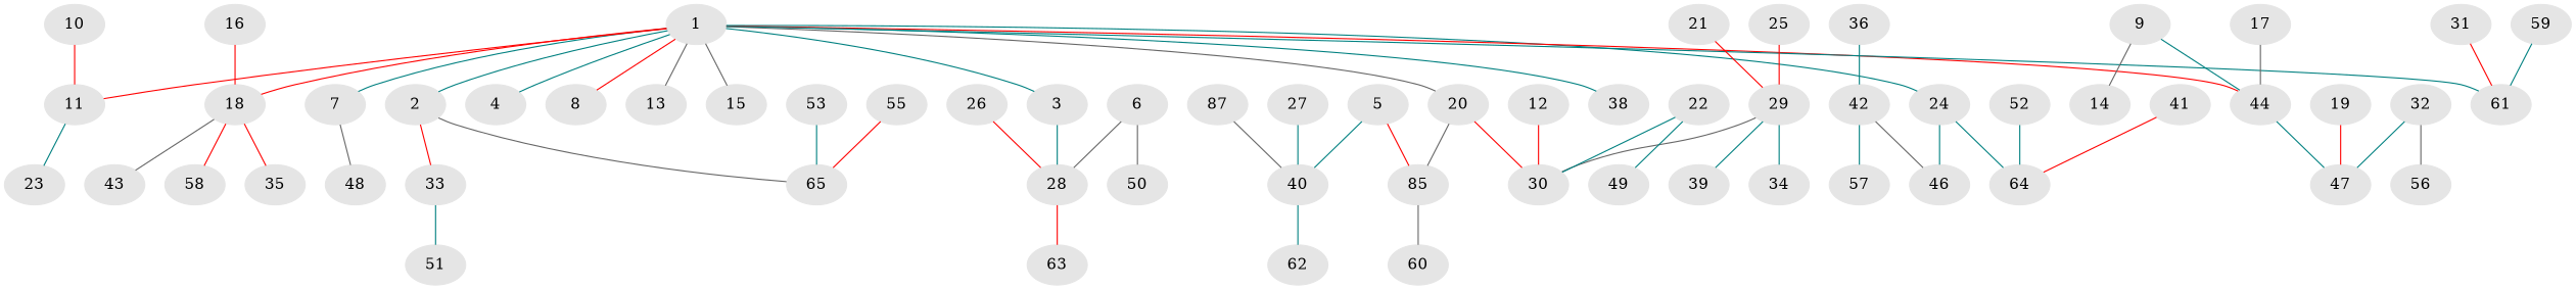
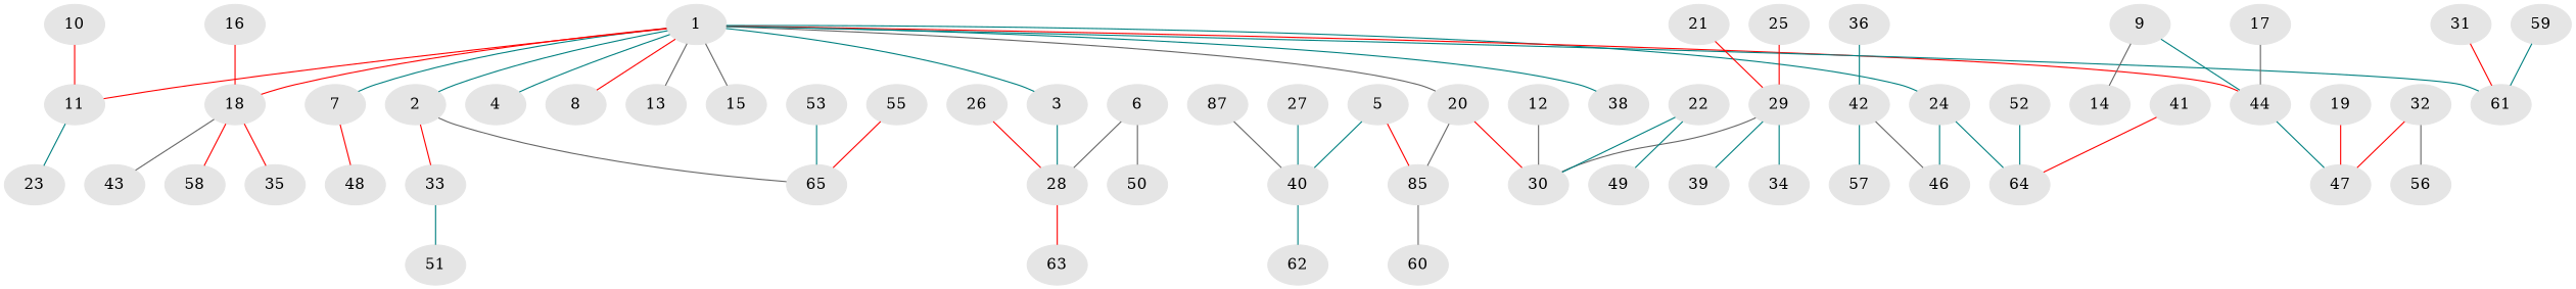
  graph {
    node [color=gray90 style=filled]
    edge [color=teal weight=1.0]
    1
    2
    3
    4
    7
    8
    11
    13
    15
    18
    20
    24
    38
    44
    61
    33
    65
    28
    48
    23
    35
    43
    58
    n24 [label=85]
    30
    46
    64
    47
    51
    63
    5
    40
    62
    60
    6
    50
    9
    14
    10
    12
    16
    17
    19
    21
    29
    34
    39
    22
    49
    25
    26
    27
    31
    32
    56
    36
    42
    57
    n59 [label=87]
    41
    52
    53
    55
    59
    1 -- 2
    1 -- 3
    1 -- 4
    1 -- 7
    1 -- 8 [color=red]
    1 -- 11 [color=red]
    1 -- 13 [color=gray40]
    1 -- 15 [color=gray40]
    1 -- 18 [color=red]
    1 -- 20 [color=gray40]
    1 -- 24
    1 -- 38
    1 -- 44 [color=red]
    1 -- 61
    2 -- 33 [color=red]
    2 -- 65 [color=gray40]
    3 -- 28
-   7 -- 48 [color=gray40]
+   7 -- 48 [color=red]
    11 -- 23
    18 -- 35 [color=red]
    18 -- 43 [color=gray40]
    18 -- 58 [color=red]
    20 -- n24 [color=gray40]
    20 -- 30 [color=red]
    24 -- 46
    24 -- 64
    44 -- 47
    33 -- 51
    28 -- 63 [color=red]
    n24 -- 60 [color=gray40]
    5 -- n24 [color=red]
    5 -- 40
    40 -- 62
    6 -- 28 [color=gray40]
    6 -- 50 [color=gray40]
    9 -- 44
    9 -- 14 [color=gray40]
    10 -- 11 [color=red]
-   12 -- 30 [color=red]
+   12 -- 30 [color=gray40]
    16 -- 18 [color=red]
    17 -- 44 [color=gray40]
    19 -- 47 [color=red]
    21 -- 29 [color=red]
    29 -- 30 [color=gray40]
    29 -- 34
    29 -- 39
    22 -- 30
    22 -- 49
    25 -- 29 [color=red]
    26 -- 28 [color=red]
    27 -- 40
    31 -- 61 [color=red]
-   32 -- 47
+   32 -- 47 [color=red]
    32 -- 56 [color=gray40]
    36 -- 42
    42 -- 46 [color=gray40]
    42 -- 57
    n59 -- 40 [color=gray40]
    41 -- 64 [color=red]
    52 -- 64
    53 -- 65
    55 -- 65 [color=red]
    59 -- 61
  }
